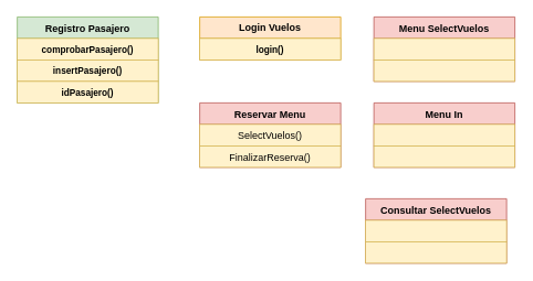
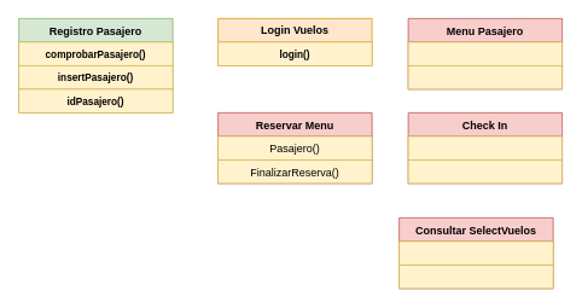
  <mxCell id="0" />
  <mxCell id="1" parent="0" />
  <mxCell id="2" value="Login Vuelos" style="swimlane;fontStyle=1;childLayout=stackLayout;horizontal=1;startSize=26;horizontalStack=0;resizeParent=1;resizeParentMax=0;resizeLast=0;collapsible=1;marginBottom=0;strokeColor=#d79b00;fillColor=#ffe6cc;whiteSpace=wrap;" parent="1" vertex="1"><mxGeometry x="240" y="20" width="170" height="52" as="geometry" /></mxCell>
  <mxCell id="3" value="login()" style="text;align=center;verticalAlign=middle;spacingLeft=4;spacingRight=4;overflow=hidden;rotatable=0;points=[[0,0.5],[1,0.5]];portConstraint=eastwest;fillColor=#fff2cc;strokeColor=#d6b656;fontStyle=1;fontFamily=Helvetica;fontSize=11;" parent="2" vertex="1"><mxGeometry y="26" width="170" height="26" as="geometry" /></mxCell>
  <mxCell id="4" value="Registro Pasajero" style="swimlane;fontStyle=1;childLayout=stackLayout;horizontal=1;startSize=26;horizontalStack=0;resizeParent=1;resizeParentMax=0;resizeLast=0;collapsible=1;marginBottom=0;strokeColor=#82b366;fillColor=#d5e8d4;" parent="1" vertex="1"><mxGeometry x="20" y="20" width="170" height="104" as="geometry" /></mxCell>
  <mxCell id="5" value="comprobarPasajero()" style="text;align=center;verticalAlign=middle;spacingLeft=4;spacingRight=4;overflow=hidden;rotatable=0;points=[[0,0.5],[1,0.5]];portConstraint=eastwest;fillColor=#fff2cc;strokeColor=#d6b656;fontStyle=1;fontFamily=Helvetica;fontSize=11;" parent="4" vertex="1"><mxGeometry y="26" width="170" height="26" as="geometry" /></mxCell>
  <mxCell id="6" value="insertPasajero()" style="text;align=center;verticalAlign=middle;spacingLeft=4;spacingRight=4;overflow=hidden;rotatable=0;points=[[0,0.5],[1,0.5]];portConstraint=eastwest;fillColor=#fff2cc;strokeColor=#d6b656;fontStyle=1;fontFamily=Helvetica;fontSize=11;" parent="4" vertex="1"><mxGeometry y="52" width="170" height="26" as="geometry" /></mxCell>
  <mxCell id="7" value="idPasajero()" style="text;align=center;verticalAlign=middle;spacingLeft=4;spacingRight=4;overflow=hidden;rotatable=0;points=[[0,0.5],[1,0.5]];portConstraint=eastwest;fillColor=#fff2cc;strokeColor=#d6b656;fontStyle=1;fontFamily=Helvetica;fontSize=11;" parent="4" vertex="1"><mxGeometry y="78" width="170" height="26" as="geometry" /></mxCell>
- <mxCell id="8" value="Menu SelectVuelos" style="swimlane;fontStyle=1;childLayout=stackLayout;horizontal=1;startSize=26;horizontalStack=0;resizeParent=1;resizeParentMax=0;resizeLast=0;collapsible=1;marginBottom=0;strokeColor=#b85450;fillColor=#f8cecc;" parent="1" vertex="1"><mxGeometry x="450" y="20" width="170" height="78" as="geometry" /></mxCell>
+ <mxCell id="8" value="Menu Pasajero" style="swimlane;fontStyle=1;childLayout=stackLayout;horizontal=1;startSize=26;horizontalStack=0;resizeParent=1;resizeParentMax=0;resizeLast=0;collapsible=1;marginBottom=0;strokeColor=#b85450;fillColor=#f8cecc;" parent="1" vertex="1"><mxGeometry x="450" y="20" width="170" height="78" as="geometry" /></mxCell>
  <mxCell id="9" value="" style="text;align=center;verticalAlign=middle;spacingLeft=4;spacingRight=4;overflow=hidden;rotatable=0;points=[[0,0.5],[1,0.5]];portConstraint=eastwest;fillColor=#fff2cc;strokeColor=#d6b656;" parent="8" vertex="1"><mxGeometry y="26" width="170" height="26" as="geometry" /></mxCell>
  <mxCell id="10" value="" style="text;align=center;verticalAlign=middle;spacingLeft=4;spacingRight=4;overflow=hidden;rotatable=0;points=[[0,0.5],[1,0.5]];portConstraint=eastwest;fillColor=#fff2cc;strokeColor=#d6b656;" parent="8" vertex="1"><mxGeometry y="52" width="170" height="26" as="geometry" /></mxCell>
- <mxCell id="11" value="Menu In" style="swimlane;fontStyle=1;childLayout=stackLayout;horizontal=1;startSize=26;horizontalStack=0;resizeParent=1;resizeParentMax=0;resizeLast=0;collapsible=1;marginBottom=0;strokeColor=#b85450;fillColor=#f8cecc;" parent="1" vertex="1"><mxGeometry x="450" y="124" width="170" height="78" as="geometry" /></mxCell>
+ <mxCell id="11" value="Check In" style="swimlane;fontStyle=1;childLayout=stackLayout;horizontal=1;startSize=26;horizontalStack=0;resizeParent=1;resizeParentMax=0;resizeLast=0;collapsible=1;marginBottom=0;strokeColor=#b85450;fillColor=#f8cecc;" parent="1" vertex="1"><mxGeometry x="450" y="124" width="170" height="78" as="geometry" /></mxCell>
  <mxCell id="12" value="" style="text;align=center;verticalAlign=middle;spacingLeft=4;spacingRight=4;overflow=hidden;rotatable=0;points=[[0,0.5],[1,0.5]];portConstraint=eastwest;fillColor=#fff2cc;strokeColor=#d6b656;fontStyle=1;fontFamily=Helvetica;fontSize=11;" parent="11" vertex="1"><mxGeometry y="26" width="170" height="26" as="geometry" /></mxCell>
  <mxCell id="13" value="" style="text;align=center;verticalAlign=middle;spacingLeft=4;spacingRight=4;overflow=hidden;rotatable=0;points=[[0,0.5],[1,0.5]];portConstraint=eastwest;fillColor=#fff2cc;strokeColor=#d6b656;fontStyle=1;fontFamily=Helvetica;fontSize=11;" parent="11" vertex="1"><mxGeometry y="52" width="170" height="26" as="geometry" /></mxCell>
  <mxCell id="14" value="Consultar SelectVuelos" style="swimlane;fontStyle=1;childLayout=stackLayout;horizontal=1;startSize=26;horizontalStack=0;resizeParent=1;resizeParentMax=0;resizeLast=0;collapsible=1;marginBottom=0;strokeColor=#b85450;fillColor=#f8cecc;" parent="1" vertex="1"><mxGeometry x="440" y="240" width="170" height="78" as="geometry" /></mxCell>
  <mxCell id="15" value="" style="text;align=center;verticalAlign=middle;spacingLeft=4;spacingRight=4;overflow=hidden;rotatable=0;points=[[0,0.5],[1,0.5]];portConstraint=eastwest;fillColor=#fff2cc;strokeColor=#d6b656;" parent="14" vertex="1"><mxGeometry y="26" width="170" height="26" as="geometry" /></mxCell>
  <mxCell id="16" value="" style="text;align=center;verticalAlign=middle;spacingLeft=4;spacingRight=4;overflow=hidden;rotatable=0;points=[[0,0.5],[1,0.5]];portConstraint=eastwest;fillColor=#fff2cc;strokeColor=#d6b656;" parent="14" vertex="1"><mxGeometry y="52" width="170" height="26" as="geometry" /></mxCell>
  <mxCell id="17" value="Reservar Menu" style="swimlane;fontStyle=1;childLayout=stackLayout;horizontal=1;startSize=26;horizontalStack=0;resizeParent=1;resizeParentMax=0;resizeLast=0;collapsible=1;marginBottom=0;strokeColor=#b85450;fillColor=#f8cecc;" parent="1" vertex="1"><mxGeometry x="240" y="124" width="170" height="78" as="geometry" /></mxCell>
- <mxCell id="18" value="SelectVuelos()" style="text;align=center;verticalAlign=middle;spacingLeft=4;spacingRight=4;overflow=hidden;rotatable=0;points=[[0,0.5],[1,0.5]];portConstraint=eastwest;fillColor=#fff2cc;strokeColor=#d6b656;" parent="17" vertex="1"><mxGeometry y="26" width="170" height="26" as="geometry" /></mxCell>
+ <mxCell id="18" value="Pasajero()" style="text;align=center;verticalAlign=middle;spacingLeft=4;spacingRight=4;overflow=hidden;rotatable=0;points=[[0,0.5],[1,0.5]];portConstraint=eastwest;fillColor=#fff2cc;strokeColor=#d6b656;" parent="17" vertex="1"><mxGeometry y="26" width="170" height="26" as="geometry" /></mxCell>
  <mxCell id="19" value="FinalizarReserva()" style="text;align=center;verticalAlign=middle;spacingLeft=4;spacingRight=4;overflow=hidden;rotatable=0;points=[[0,0.5],[1,0.5]];portConstraint=eastwest;fillColor=#fff2cc;strokeColor=#d6b656;" parent="17" vertex="1"><mxGeometry y="52" width="170" height="26" as="geometry" /></mxCell>
